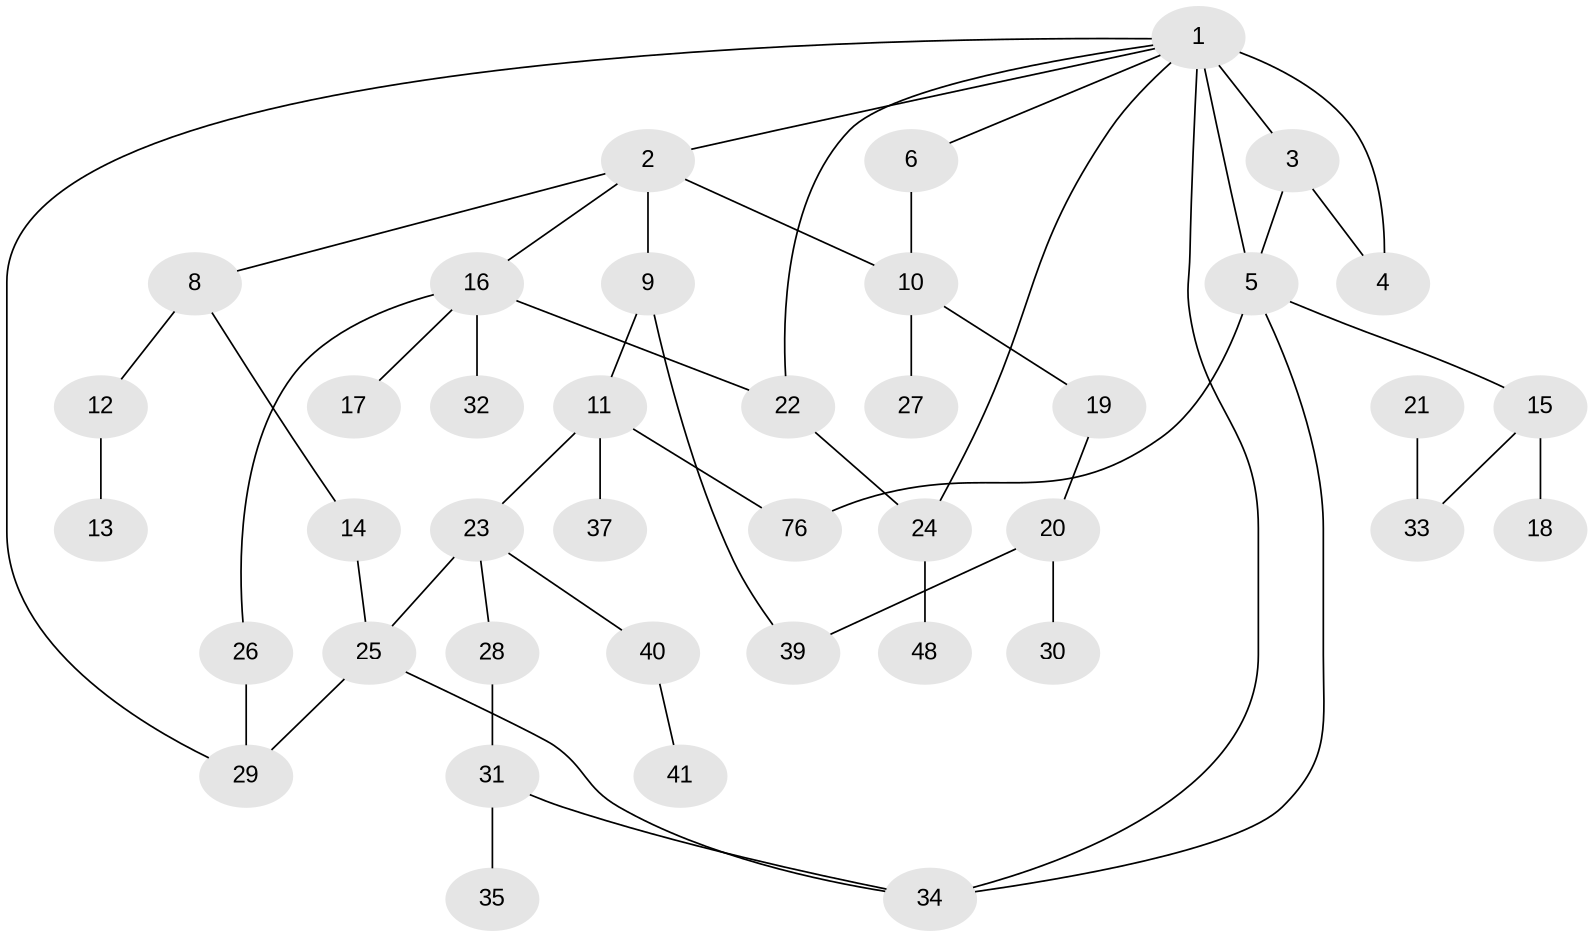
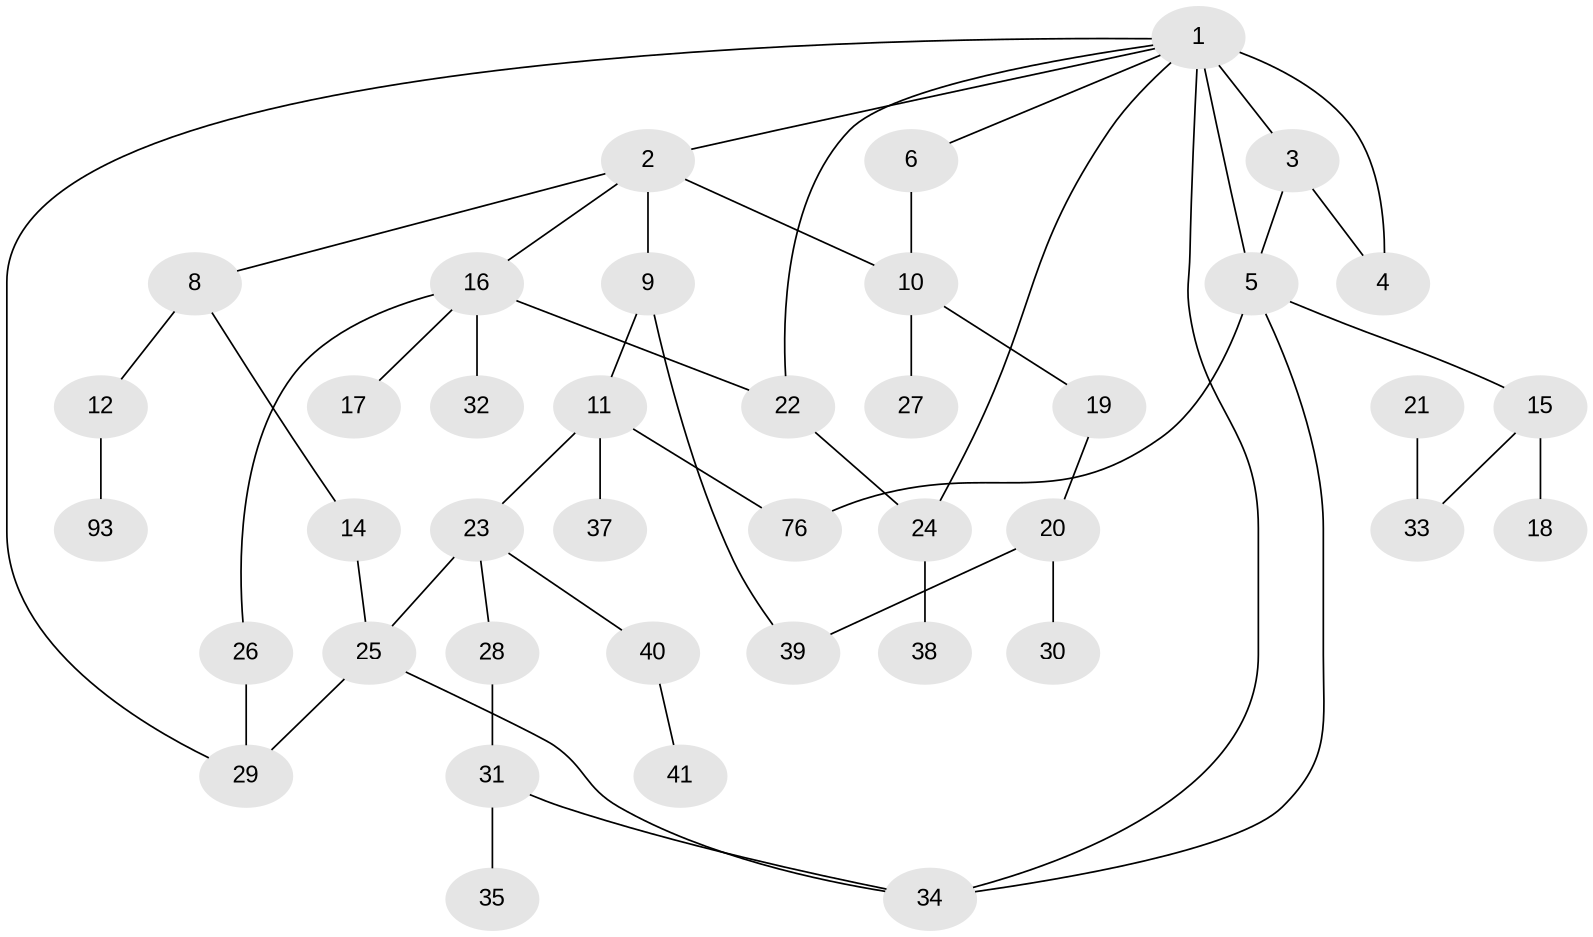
  graph {
    fontname="Liberation Sans"
    node [color=gray90 fontname="Liberation Sans" style=filled]
    edge [fontname="Liberation Sans" weight=1.0]
    1
    2
    3
    4
    5
    6
    22
    24
    29
    34
    8
    9
    10
    16
    15
    n16 [label=76]
-   38 [label=48]
+   38
    12
    14
    11
    39
    19
    27
    17
    26
    32
    18
    33
-   13
+   13 [label=93]
    25
    23
    37
    20
    21
    28
    40
    30
    31
    41
    35
    1 -- 2
    1 -- 3 [weight=5.0]
    1 -- 4
    1 -- 5 [weight=2.0]
    1 -- 6
    1 -- 22
    1 -- 24
    1 -- 29
    1 -- 34
    2 -- 8
    2 -- 9
    2 -- 10
    2 -- 16
    3 -- 4
    3 -- 5
    5 -- 34
    5 -- 15
    5 -- n16
    6 -- 10
    22 -- 24
    24 -- 38
    8 -- 12
    8 -- 14
    9 -- 11
    9 -- 39
    10 -- 19
    10 -- 27
    16 -- 22
    16 -- 17
    16 -- 26
    16 -- 32
    15 -- 18
    15 -- 33
    12 -- 13
    14 -- 25
    11 -- n16
    11 -- 23
    11 -- 37
    19 -- 20
    26 -- 29
    25 -- 29
    25 -- 34
    23 -- 25
    23 -- 28
    23 -- 40
    20 -- 39
    20 -- 30
    21 -- 33
    28 -- 31
    40 -- 41
    31 -- 34
    31 -- 35
  }
